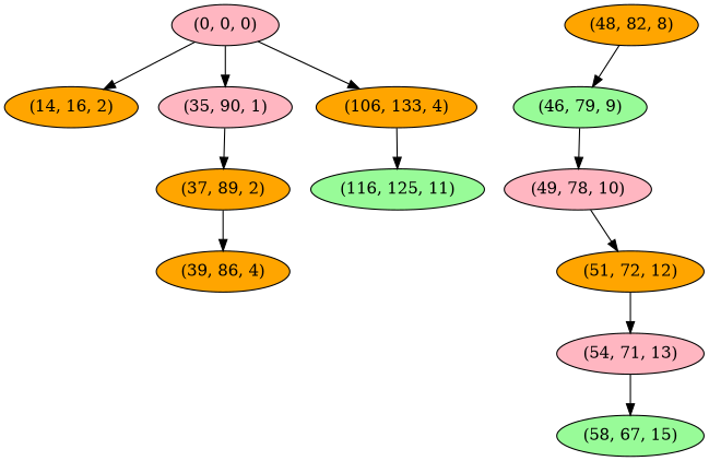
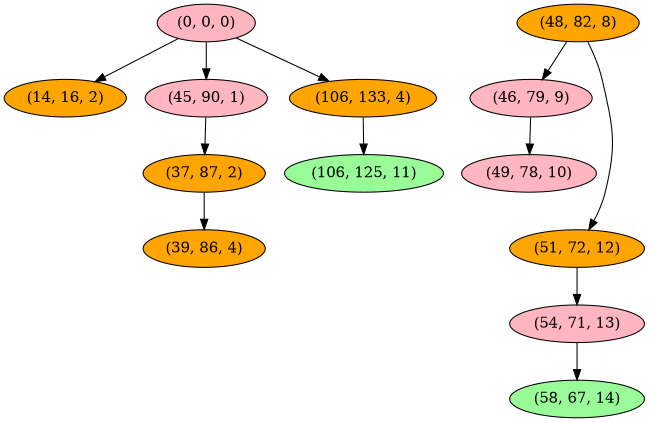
  digraph {
    node [fillcolor=orange style=filled]
    "(0, 0, 0)" [fillcolor=lightpink]
    "(14, 16, 2)"
-   "(35, 90, 1)" [fillcolor=lightpink]
+   "(35, 90, 1)" [fillcolor=lightpink label="(45, 90, 1)"]
    "(106, 133, 4)"
-   "(37, 89, 2)"
-   "(116, 125, 11)" [fillcolor=palegreen]
+   "(37, 89, 2)" [label="(37, 87, 2)"]
+   "(116, 125, 11)" [fillcolor=palegreen label="(106, 125, 11)"]
    "(39, 86, 4)"
    n8 [label="(48, 82, 8)"]
-   "(46, 79, 9)" [fillcolor=palegreen]
+   "(46, 79, 9)" [fillcolor=lightpink]
    "(49, 78, 10)" [fillcolor=lightpink]
    "(51, 72, 12)"
    "(54, 71, 13)" [fillcolor=lightpink]
-   "(58, 67, 15)" [fillcolor=palegreen]
+   "(58, 67, 15)" [fillcolor=palegreen label="(58, 67, 14)"]
    "(0, 0, 0)" -> "(14, 16, 2)"
    "(0, 0, 0)" -> "(35, 90, 1)"
    "(0, 0, 0)" -> "(106, 133, 4)"
    "(35, 90, 1)" -> "(37, 89, 2)"
    "(106, 133, 4)" -> "(116, 125, 11)"
    "(37, 89, 2)" -> "(39, 86, 4)"
    n8 -> "(46, 79, 9)"
    "(46, 79, 9)" -> "(49, 78, 10)"
-   "(49, 78, 10)" -> "(51, 72, 12)"
+   n8 -> "(51, 72, 12)"
    "(51, 72, 12)" -> "(54, 71, 13)"
    "(54, 71, 13)" -> "(58, 67, 15)"
  }
